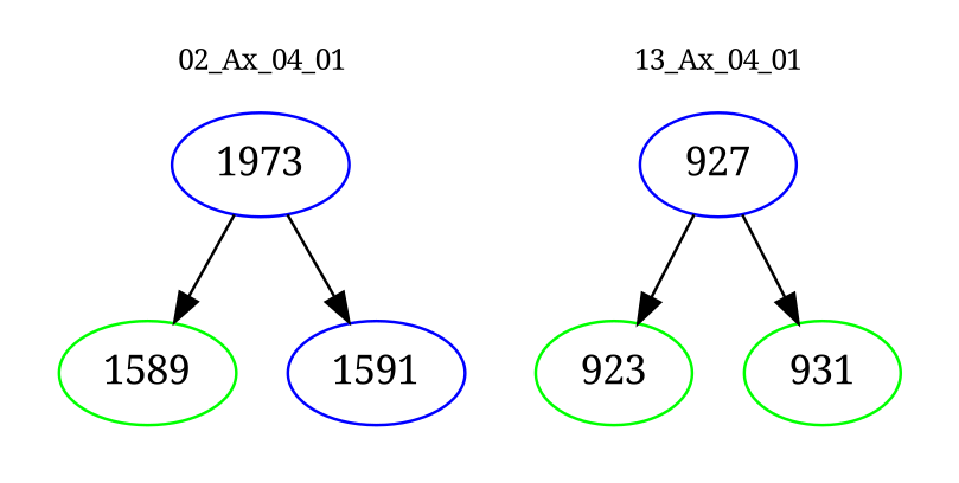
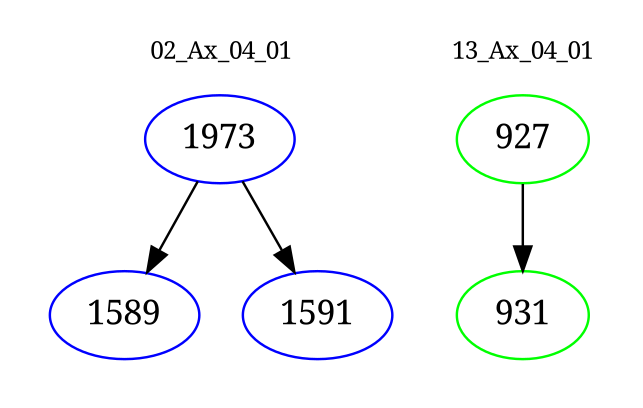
  digraph {
    fontname="Noto Serif"
    node [color=blue fontname="Noto Serif"]
    edge [color=black fontname="Noto Serif"]
    n1 [label=1973]
-   n2 [color=green label=1589]
+   n2 [label=1589]
    n3 [label=1591]
-   n4 [label=927]
-   n5 [color=green label=923]
+   n4 [color=green label=927]
    n6 [color=green label=931]
    subgraph cluster_1 {
      color=white
      fontsize=10
      label="02_Ax_04_01"
      n1
      n2
      n3
    }
    subgraph cluster_2 {
      color=white
      fontsize=10
      label="13_Ax_04_01"
      n4
-     n5
      n6
    }
    n1 -> n2
    n1 -> n3
-   n4 -> n5
    n4 -> n6
  }
